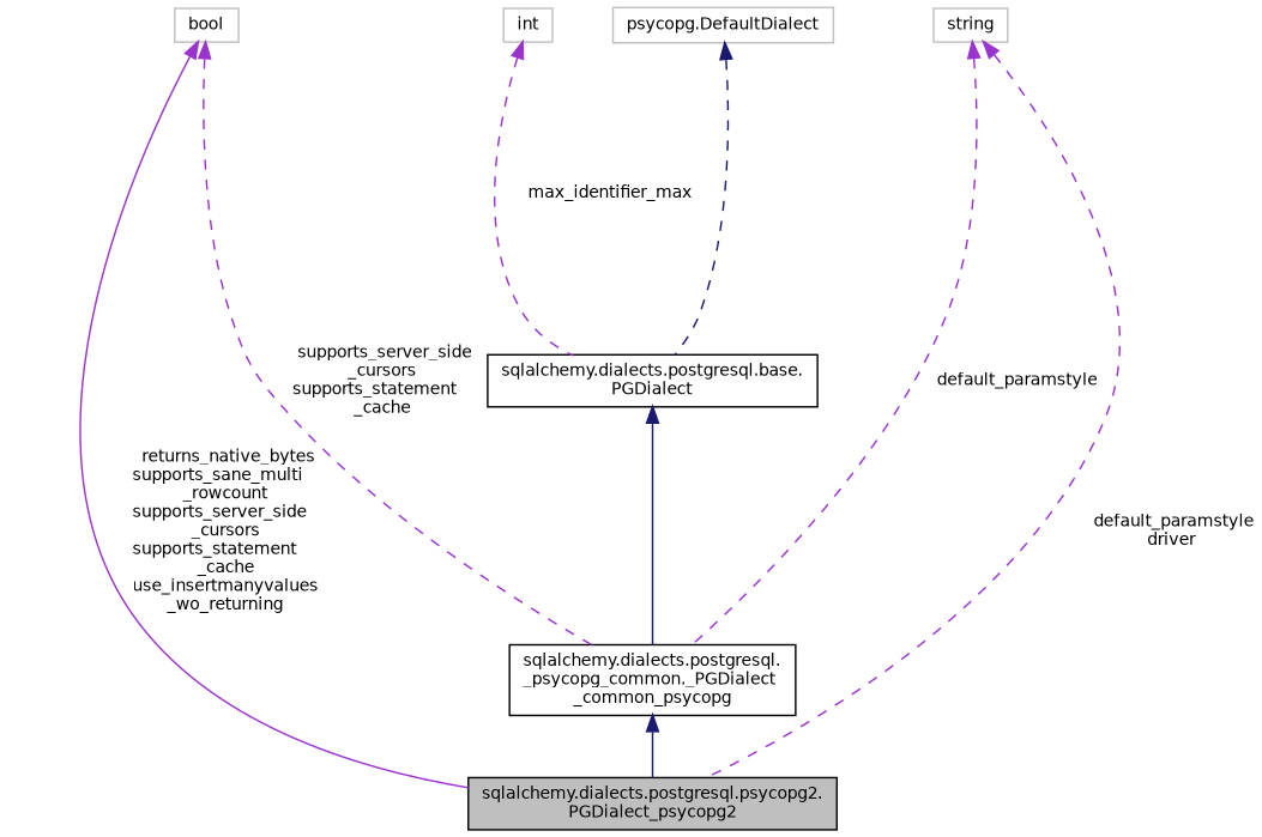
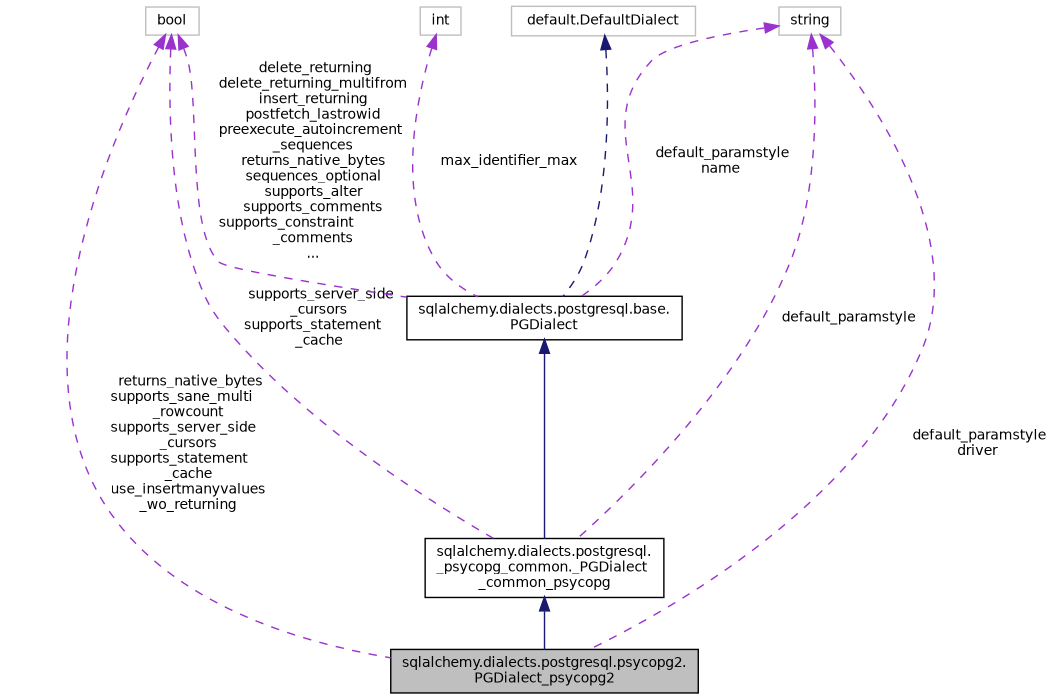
  digraph {
    rankdir=TB
    node [color=grey75 fillcolor=white fontname=Helvetica fontsize=10 shape=record style=filled]
    edge [color=darkorchid3 dir=back fontname=Helvetica fontsize=10 labelfontname=Helvetica labelfontsize=10 style=dashed]
    n1 [color=black fillcolor=grey75 fontcolor=black height=0.2 label="sqlalchemy.dialects.postgresql.psycopg2.\lPGDialect_psycopg2" width=0.4]
    n2 [color=black height=0.2 label="sqlalchemy.dialects.postgresql.\l_psycopg_common._PGDialect\l_common_psycopg" width=0.4]
    n3 [color=black height=0.2 label="sqlalchemy.dialects.postgresql.base.\lPGDialect" width=0.4]
-   n4 [height=0.2 label="psycopg.DefaultDialect" width=0.4]
+   n4 [height=0.2 label="default.DefaultDialect" width=0.4]
    n5 [height=0.2 label=bool width=0.4]
    n6 [height=0.2 label=string width=0.4]
    n7 [height=0.2 label=int width=0.4]
    n2 -> n1 [color=midnightblue style=solid]
    n3 -> n2 [color=midnightblue style=solid]
    n4 -> n3 [color=midnightblue]
-   n5 -> n1 [label=" returns_native_bytes\nsupports_sane_multi\l_rowcount\nsupports_server_side\l_cursors\nsupports_statement\l_cache\nuse_insertmanyvalues\l_wo_returning" style=solid]
+   n5 -> n1 [label=" returns_native_bytes\nsupports_sane_multi\l_rowcount\nsupports_server_side\l_cursors\nsupports_statement\l_cache\nuse_insertmanyvalues\l_wo_returning"]
    n5 -> n2 [label=" supports_server_side\l_cursors\nsupports_statement\l_cache"]
+   n5 -> n3 [label=" delete_returning\ndelete_returning_multifrom\ninsert_returning\npostfetch_lastrowid\npreexecute_autoincrement\l_sequences\nreturns_native_bytes\nsequences_optional\nsupports_alter\nsupports_comments\nsupports_constraint\l_comments\n..."]
    n6 -> n1 [label=" default_paramstyle\ndriver"]
    n6 -> n2 [label=" default_paramstyle"]
+   n6 -> n3 [label=" default_paramstyle\nname"]
    n7 -> n3 [label=" max_identifier_max"]
  }
